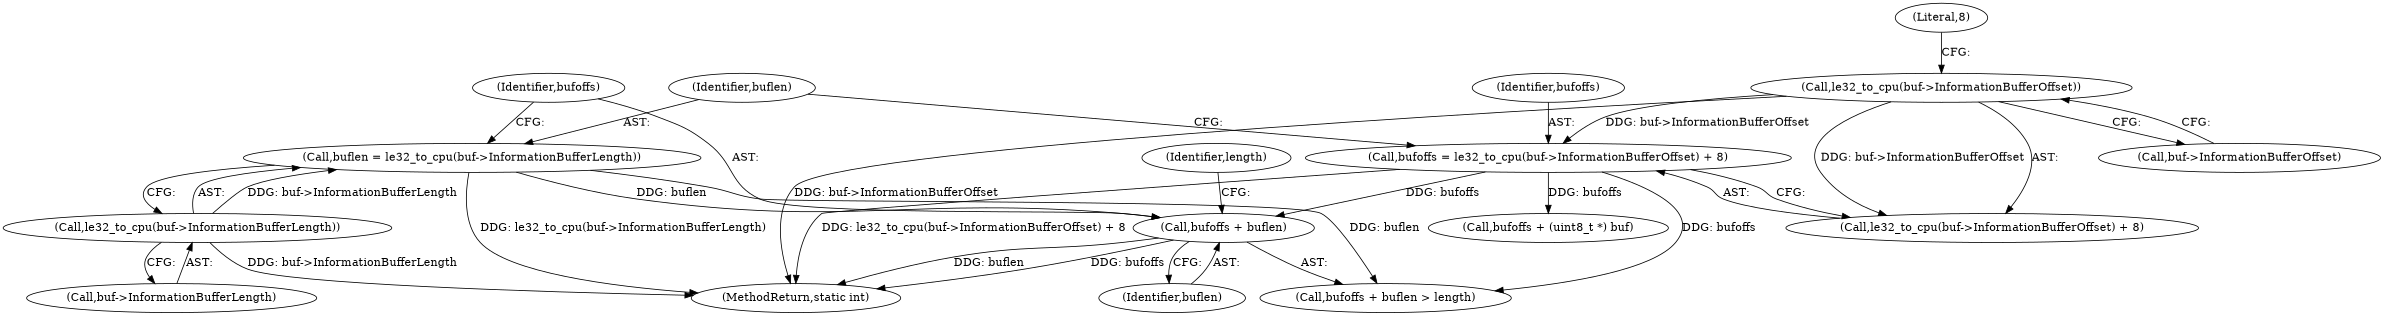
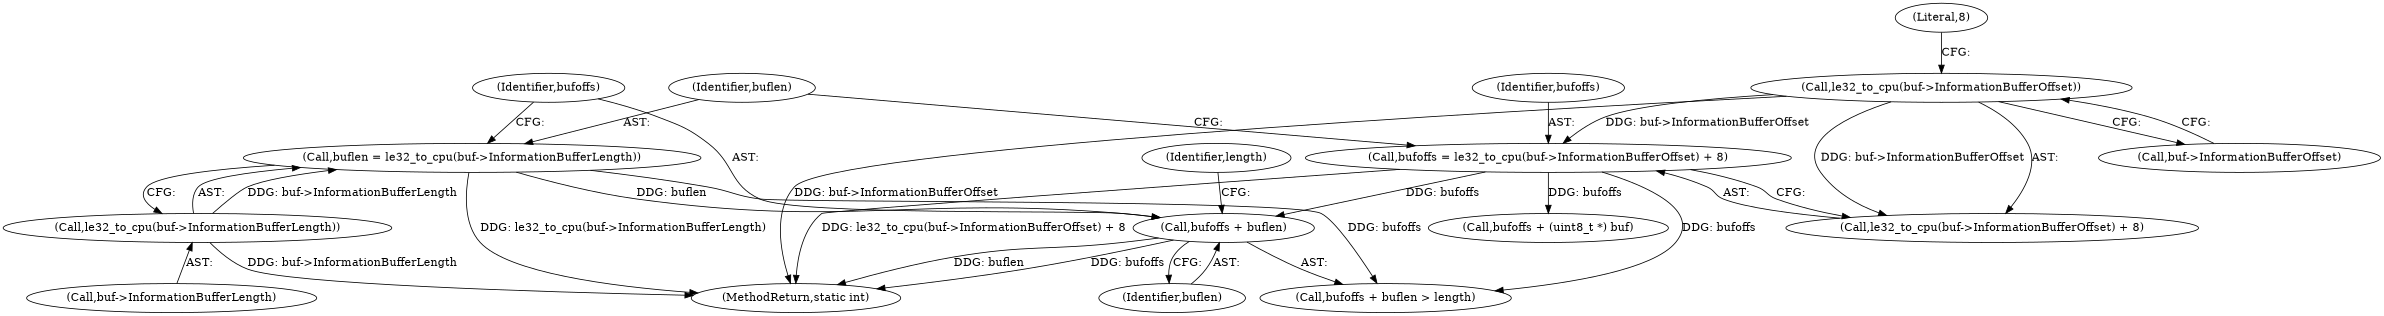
  digraph {
    n1 [label="(Call,bufoffs + buflen)"]
    n2 [label="(Identifier,buflen)"]
    n3 [label="(Call,bufoffs + buflen > length)"]
    n4 [label="(MethodReturn,static int)"]
    n5 [label="(Call,bufoffs = le32_to_cpu(buf->InformationBufferOffset) + 8)"]
    n6 [label="(Call,le32_to_cpu(buf->InformationBufferOffset) + 8)"]
    n7 [label="(Call,bufoffs + (uint8_t *) buf)"]
    n8 [label="(Call,le32_to_cpu(buf->InformationBufferOffset))"]
    n9 [label="(Call,buf->InformationBufferOffset)"]
    n10 [label="(Call,buflen = le32_to_cpu(buf->InformationBufferLength))"]
    n11 [label="(Call,le32_to_cpu(buf->InformationBufferLength))"]
    n12 [label="(Call,buf->InformationBufferLength)"]
    n13 [label="(Literal,8)"]
    n14 [label="(Identifier,buflen)"]
    n15 [label="(Identifier,bufoffs)"]
    n16 [label="(Identifier,bufoffs)"]
    n17 [label="(Identifier,length)"]
    n1 -> n2 [label="CFG: "]
    n1 -> n3 [label="AST: "]
    n1 -> n4 [label="DDG: buflen"]
    n1 -> n4 [label="DDG: bufoffs"]
    n2 -> n1 [label="AST: "]
    n5 -> n1 [label="DDG: bufoffs"]
    n5 -> n3 [label="DDG: bufoffs"]
    n5 -> n4 [label="DDG: le32_to_cpu(buf->InformationBufferOffset) + 8"]
    n5 -> n6 [label="CFG: "]
    n5 -> n7 [label="DDG: bufoffs"]
    n6 -> n5 [label="AST: "]
    n8 -> n4 [label="DDG: buf->InformationBufferOffset"]
    n8 -> n5 [label="DDG: buf->InformationBufferOffset"]
    n8 -> n6 [label="AST: "]
    n8 -> n6 [label="DDG: buf->InformationBufferOffset"]
    n8 -> n9 [label="CFG: "]
    n9 -> n8 [label="CFG: "]
    n10 -> n1 [label="DDG: buflen"]
-   n10 -> n3 [label="DDG: buflen"]
+   n10 -> n3 [label="DDG: bufoffs"]
    n10 -> n4 [label="DDG: le32_to_cpu(buf->InformationBufferLength)"]
    n10 -> n11 [label="CFG: "]
    n11 -> n4 [label="DDG: buf->InformationBufferLength"]
    n11 -> n10 [label="AST: "]
    n11 -> n10 [label="DDG: buf->InformationBufferLength"]
-   n11 -> n12 [label="CFG: "]
    n12 -> n11 [label="AST: "]
    n13 -> n8 [label="CFG: "]
    n14 -> n5 [label="CFG: "]
    n14 -> n10 [label="AST: "]
    n15 -> n1 [label="AST: "]
    n15 -> n10 [label="CFG: "]
    n16 -> n5 [label="AST: "]
    n17 -> n1 [label="CFG: "]
  }
